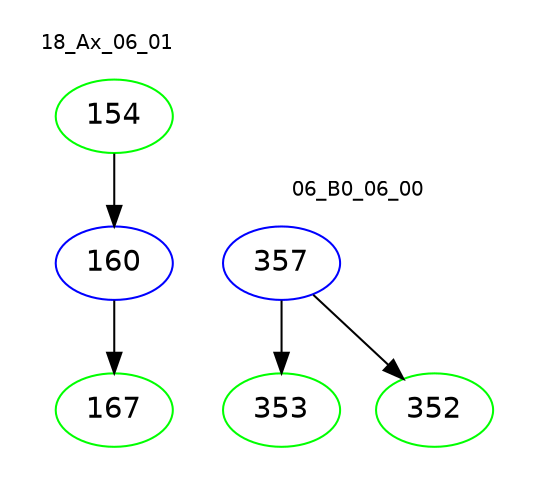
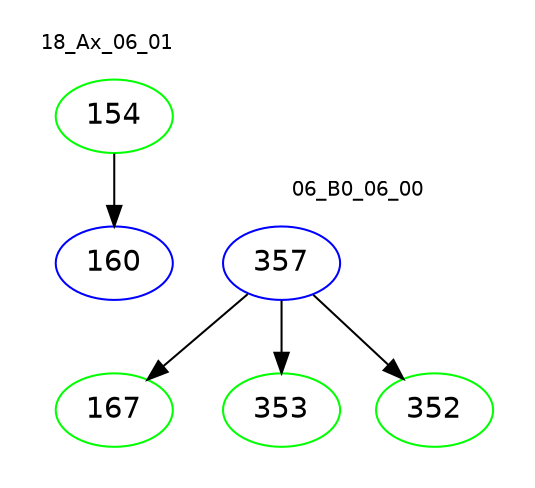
  digraph {
    fontname="DejaVu Sans"
    node [color=green fontname="DejaVu Sans"]
    edge [color=black fontname="DejaVu Sans"]
    n1 [label=154]
    n2 [color=blue label=160]
    n3 [label=167]
    n4 [label=353]
    n5 [color=blue label=357]
    n6 [label=352]
    subgraph cluster_1 {
      color=white
      fontsize=10
      label="18_Ax_06_01"
      n1
      n2
      n3
    }
    subgraph cluster_2 {
      color=white
      fontsize=10
      label="06_B0_06_00"
      n4
      n5
      n6
    }
    n1 -> n2
-   n2 -> n3
+   n5 -> n3
    n5 -> n4
    n5 -> n6
  }
